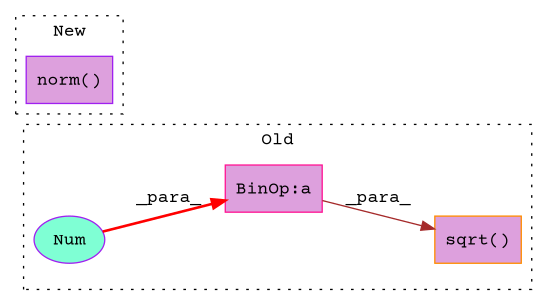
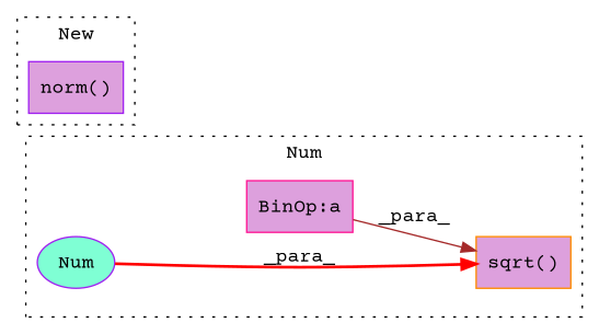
  digraph {
    rankdir=LR
    fontname="Courier Prime"
    node [a=75 shape=box style=filled fillcolor=plum color=purple fontname="Courier Prime"]
    edge [fontname="Courier Prime"]
    n1 [l="8,1" label="sqrt()" s="20082,20224" color=darkorange]
    n2 [a=82 l=4 label="BinOp:a" s=20140 color=deeppink]
    n3 [a=76 l=1 label=Num s=20144 shape=ellipse fillcolor=aquamarine]
    n4 [l="18,9" label="norm()" s="21136,21169"]
    subgraph cluster_1 {
-     label=Old
+     label=Num
      style=dotted
      n1
      n2
      n3
    }
    subgraph cluster_2 {
      label=New
      style=dotted
      n4
    }
    n2 -> n1 [label=_para_ color=brown style=solid]
-   n3 -> n2 [label=_para_ color=red style=bold]
+   n3 -> n1 [label=_para_ color=red style=bold]
  }
